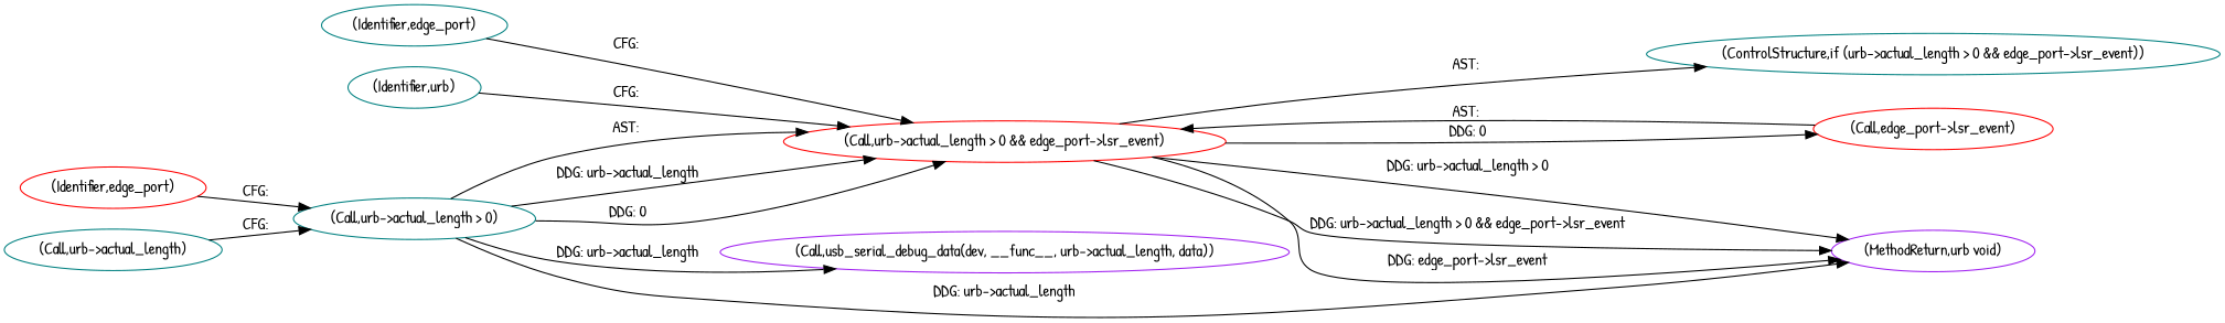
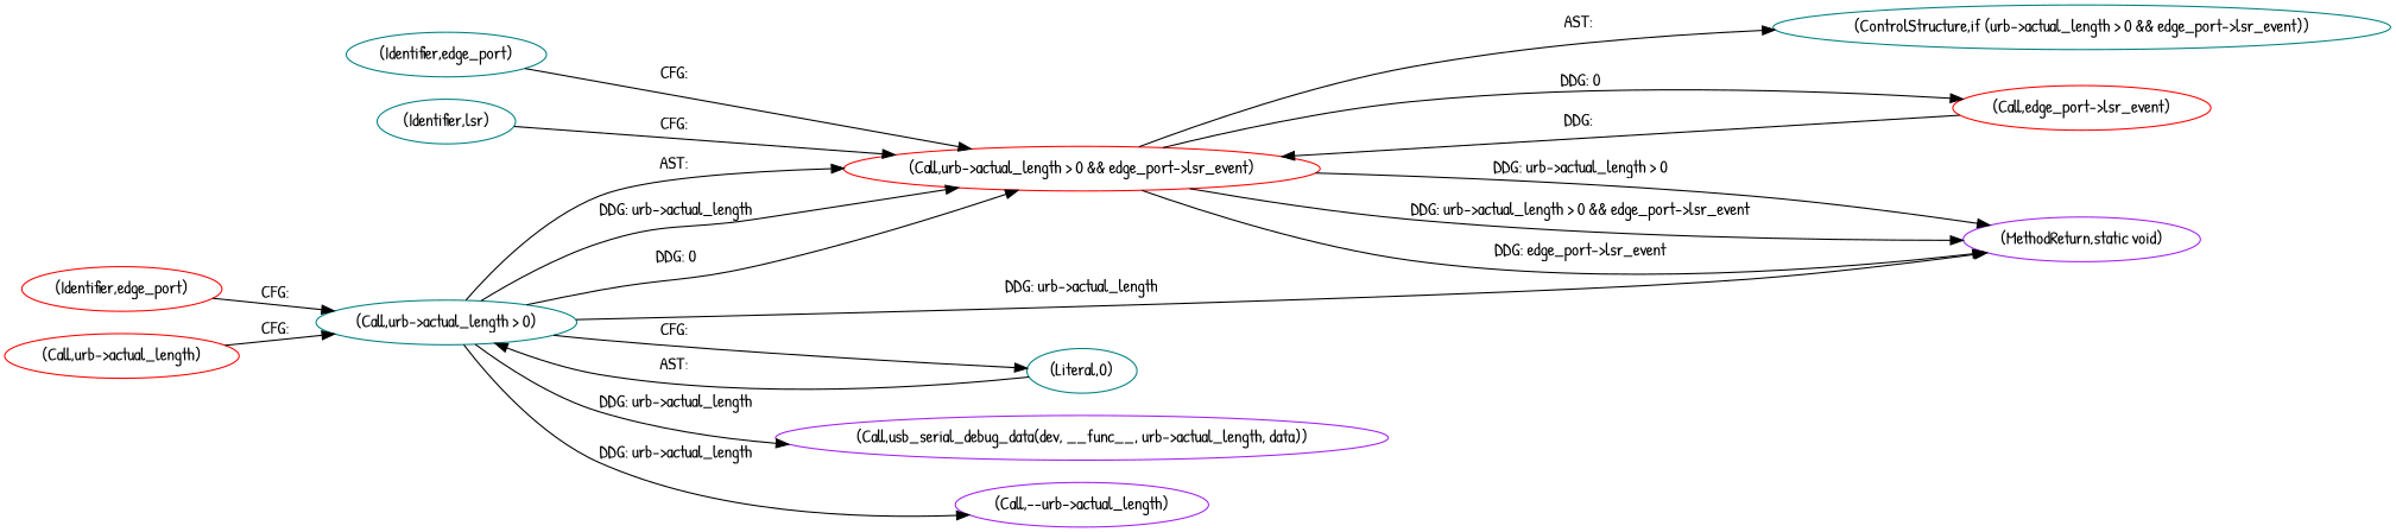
  digraph {
    fontname="Patrick Hand"
    rankdir=LR
    node [color=teal fontname="Patrick Hand"]
    edge [fontname="Patrick Hand"]
    n1 [color=red label="(Call,urb->actual_length > 0 && edge_port->lsr_event)"]
    n2 [label="(ControlStructure,if (urb->actual_length > 0 && edge_port->lsr_event))"]
    n3 [color=red label="(Call,edge_port->lsr_event)"]
-   n4 [color=purple label="(MethodReturn,urb void)"]
+   n4 [color=purple label="(MethodReturn,static void)"]
    n5 [label="(Call,urb->actual_length > 0)"]
+   n6 [label="(Literal,0)"]
    n7 [color=purple label="(Call,usb_serial_debug_data(dev, __func__, urb->actual_length, data))"]
+   n8 [color=purple label="(Call,--urb->actual_length)"]
    n9 [label="(Identifier,edge_port)"]
-   n10 [label="(Identifier,urb)"]
+   n10 [label="(Identifier,lsr)"]
    n11 [color=red label="(Identifier,edge_port)"]
-   n12 [label="(Call,urb->actual_length)"]
+   n12 [color=red label="(Call,urb->actual_length)"]
    n1 -> n2 [label="AST: "]
    n1 -> n3 [label="DDG: 0"]
    n1 -> n4 [label="DDG: urb->actual_length > 0"]
    n1 -> n4 [label="DDG: urb->actual_length > 0 && edge_port->lsr_event"]
    n1 -> n4 [label="DDG: edge_port->lsr_event"]
-   n3 -> n1 [label="AST: "]
+   n3 -> n1 [label="DDG: "]
    n5 -> n1 [label="AST: "]
    n5 -> n1 [label="DDG: urb->actual_length"]
    n5 -> n1 [label="DDG: 0"]
    n5 -> n4 [label="DDG: urb->actual_length"]
+   n5 -> n6 [label="CFG: "]
    n5 -> n7 [label="DDG: urb->actual_length"]
+   n5 -> n8 [label="DDG: urb->actual_length"]
+   n6 -> n5 [label="AST: "]
    n9 -> n1 [label="CFG: "]
    n10 -> n1 [label="CFG: "]
    n11 -> n5 [label="CFG: "]
    n12 -> n5 [label="CFG: "]
  }
